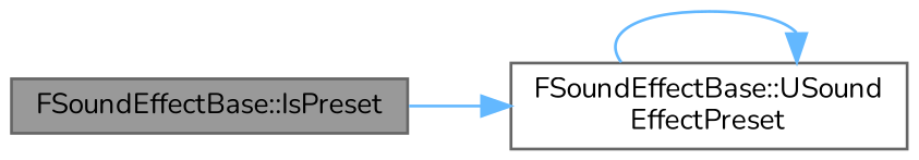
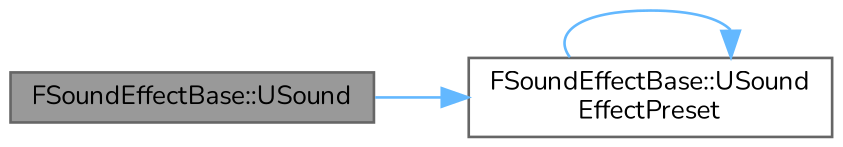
  digraph {
    rankdir=LR
    fontname=Nunito
    node [fontname=Nunito fontsize=10 shape=box style=filled]
    edge [color=steelblue1 fontname=Nunito fontsize=10 labelfontname=Helvetica labelfontsize=10 style=solid]
-   n1 [color=gray40 fillcolor=grey60 fontcolor=black height=0.2 label="FSoundEffectBase::IsPreset" width=0.4]
+   n1 [color=gray40 fillcolor=grey60 fontcolor=black height=0.2 label="FSoundEffectBase::USound" width=0.4]
    n2 [color=grey40 fillcolor=white height=0.2 label="FSoundEffectBase::USound\lEffectPreset" width=0.4]
    n1 -> n2
    n2 -> n2
  }
